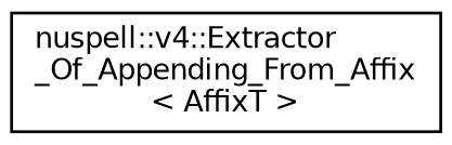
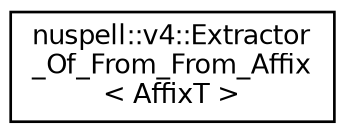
  digraph {
    rankdir=LR
-   n1 [color=black fillcolor=white fontname=Helvetica fontsize=10 height=0.2 label="nuspell::v4::Extractor\l_Of_Appending_From_Affix\l\< AffixT \>" shape=record style=filled width=0.4]
+   n1 [color=black fillcolor=white fontname=Helvetica fontsize=10 height=0.2 label="nuspell::v4::Extractor\l_Of_From_From_Affix\l\< AffixT \>" shape=record style=filled width=0.4]
  }
